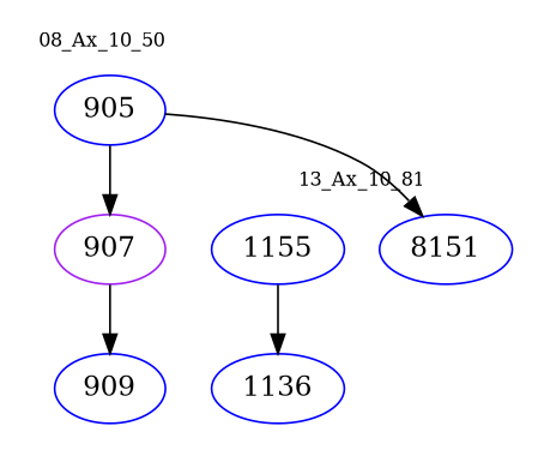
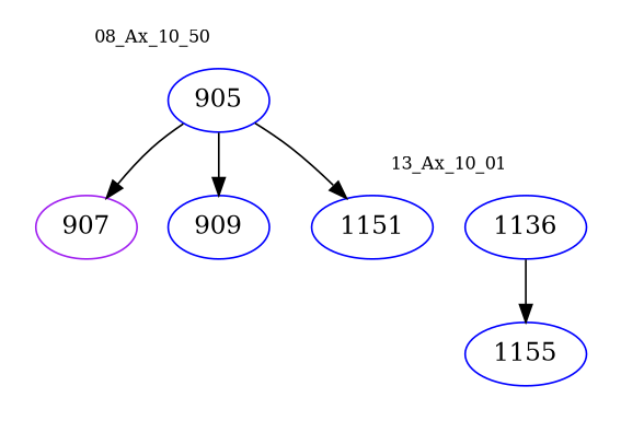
  digraph {
    node [color=blue]
    edge [color=black]
    n1 [label=905]
    n2 [color=purple label=907]
    n3 [label=909]
    n4 [label=1136]
-   n5 [label=8151]
+   n5 [label=1151]
    n6 [label=1155]
    subgraph cluster_1 {
      color=white
      fontsize=10
      label="08_Ax_10_50"
      n1
      n2
      n3
    }
    subgraph cluster_2 {
      color=white
      fontsize=10
-     label="13_Ax_10_81"
+     label="13_Ax_10_01"
      n4
      n5
      n6
    }
    n1 -> n2
-   n2 -> n3
+   n1 -> n3
    n1 -> n5
-   n6 -> n4
+   n4 -> n6
  }
